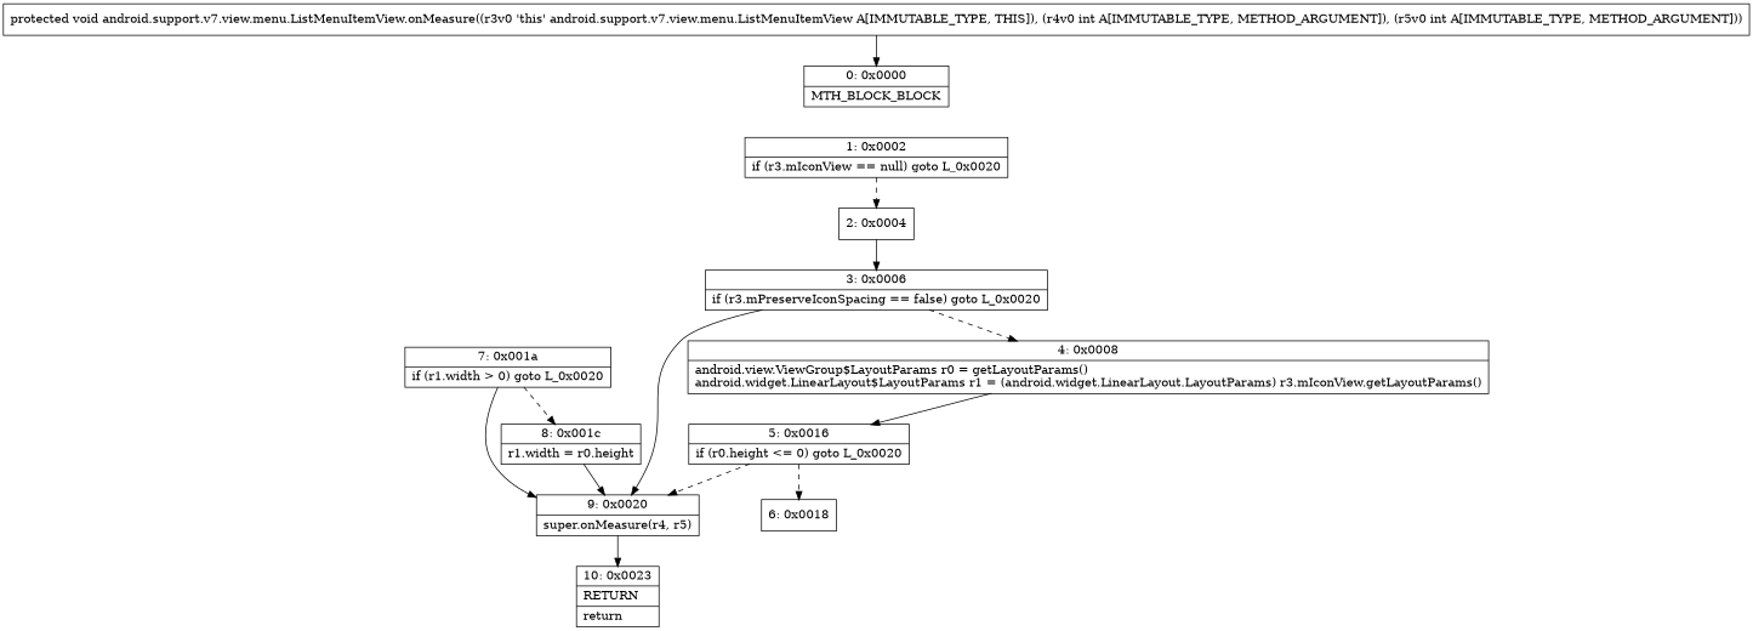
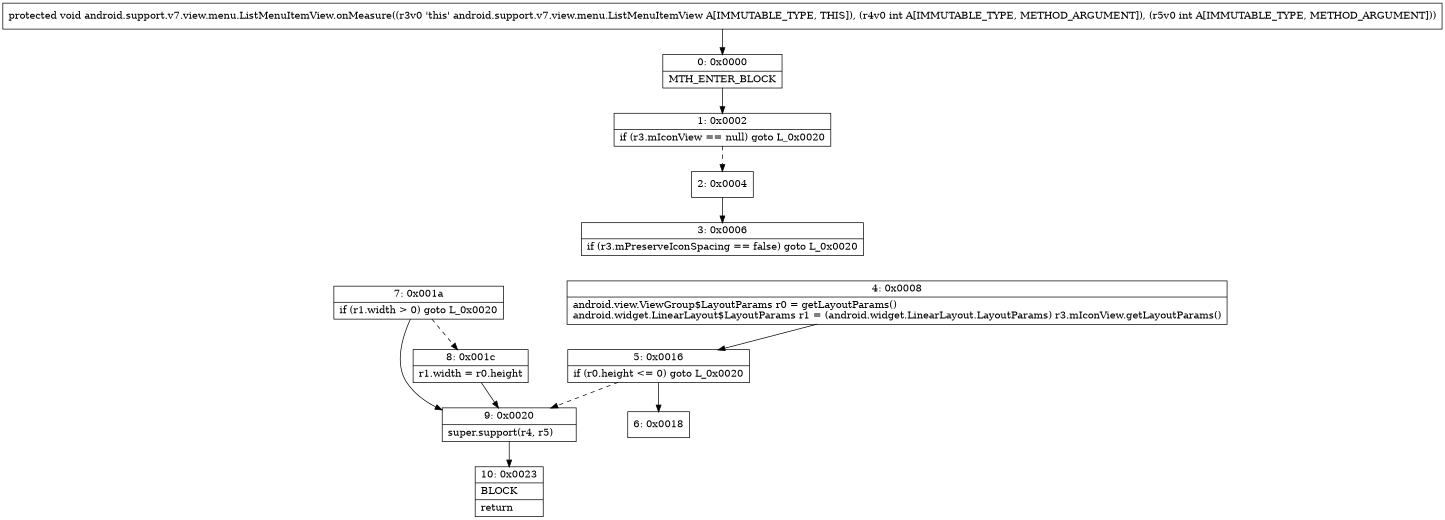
  digraph {
    node [shape=record]
-   n1 [label="{0\:\ 0x0000|MTH_BLOCK_BLOCK\l}"]
+   n1 [label="{0\:\ 0x0000|MTH_ENTER_BLOCK\l}"]
    n2 [label="{1\:\ 0x0002|if (r3.mIconView == null) goto L_0x0020\l}"]
    n3 [label="{2\:\ 0x0004}"]
    n4 [label="{3\:\ 0x0006|if (r3.mPreserveIconSpacing == false) goto L_0x0020\l}"]
-   n5 [label="{9\:\ 0x0020|super.onMeasure(r4, r5)\l}"]
-   n6 [label="{10\:\ 0x0023|RETURN\l|return\l}"]
+   n5 [label="{9\:\ 0x0020|super.support(r4, r5)\l}"]
+   n6 [label="{10\:\ 0x0023|BLOCK\l|return\l}"]
    n7 [label="{4\:\ 0x0008|android.view.ViewGroup$LayoutParams r0 = getLayoutParams()\landroid.widget.LinearLayout$LayoutParams r1 = (android.widget.LinearLayout.LayoutParams) r3.mIconView.getLayoutParams()\l}"]
    n8 [label="{5\:\ 0x0016|if (r0.height \<= 0) goto L_0x0020\l}"]
    n9 [label="{6\:\ 0x0018}"]
    n10 [label="{7\:\ 0x001a|if (r1.width \> 0) goto L_0x0020\l}"]
    n11 [label="{8\:\ 0x001c|r1.width = r0.height\l}"]
    n12 [label="{protected void android.support.v7.view.menu.ListMenuItemView.onMeasure((r3v0 'this' android.support.v7.view.menu.ListMenuItemView A[IMMUTABLE_TYPE, THIS]), (r4v0 int A[IMMUTABLE_TYPE, METHOD_ARGUMENT]), (r5v0 int A[IMMUTABLE_TYPE, METHOD_ARGUMENT])) }"]
+   n1 -> n2
    n2 -> n3 [style=dashed]
    n3 -> n4
-   n4 -> n5
-   n4 -> n7 [style=dashed]
    n5 -> n6
    n7 -> n8
    n8 -> n5 [style=dashed]
-   n8 -> n9 [style=dashed]
+   n8 -> n9 [style=solid]
    n10 -> n5
    n10 -> n11 [style=dashed]
    n11 -> n5
    n12 -> n1
  }
